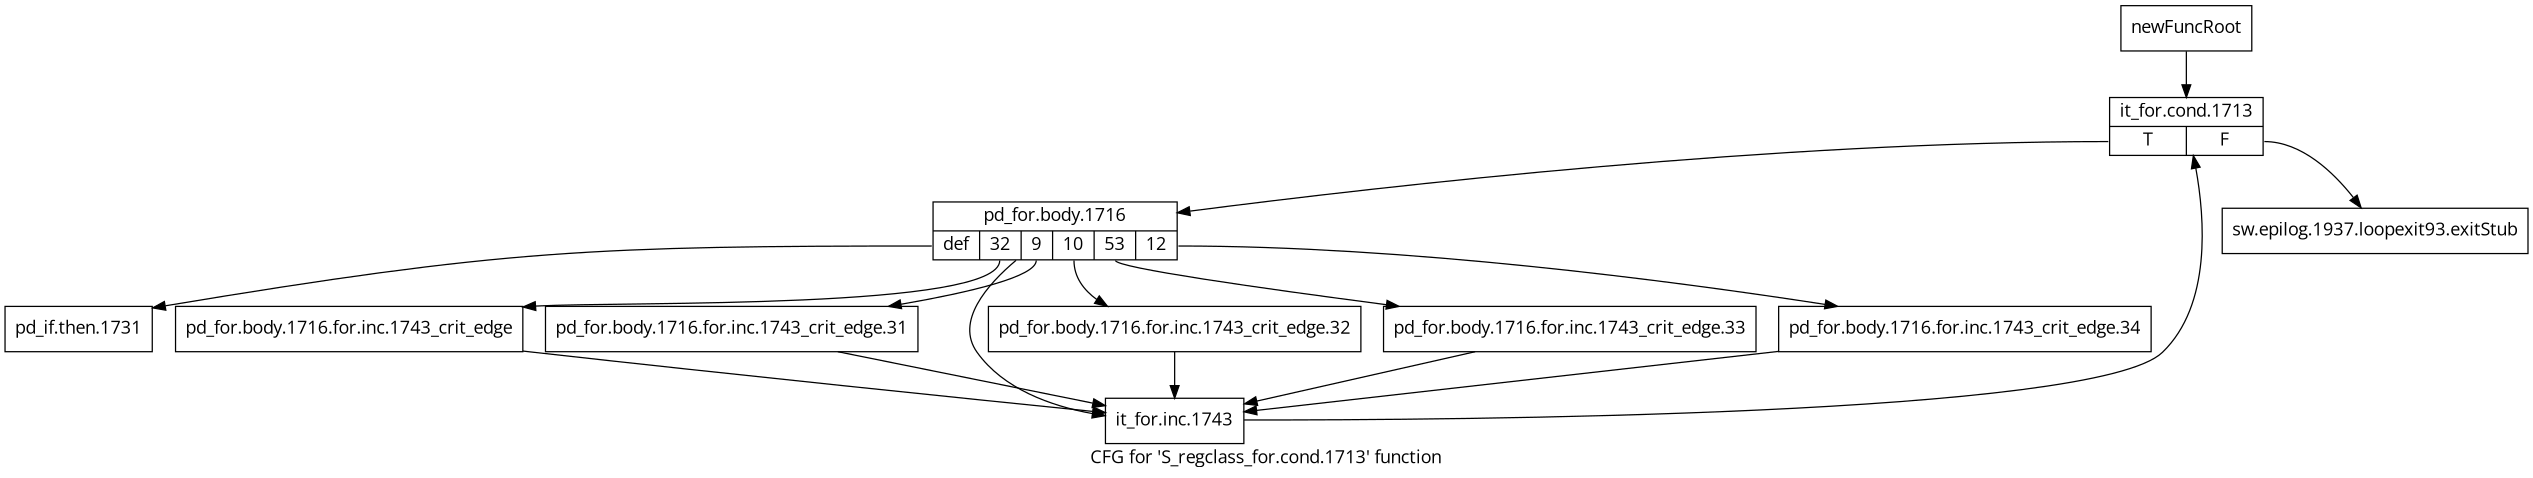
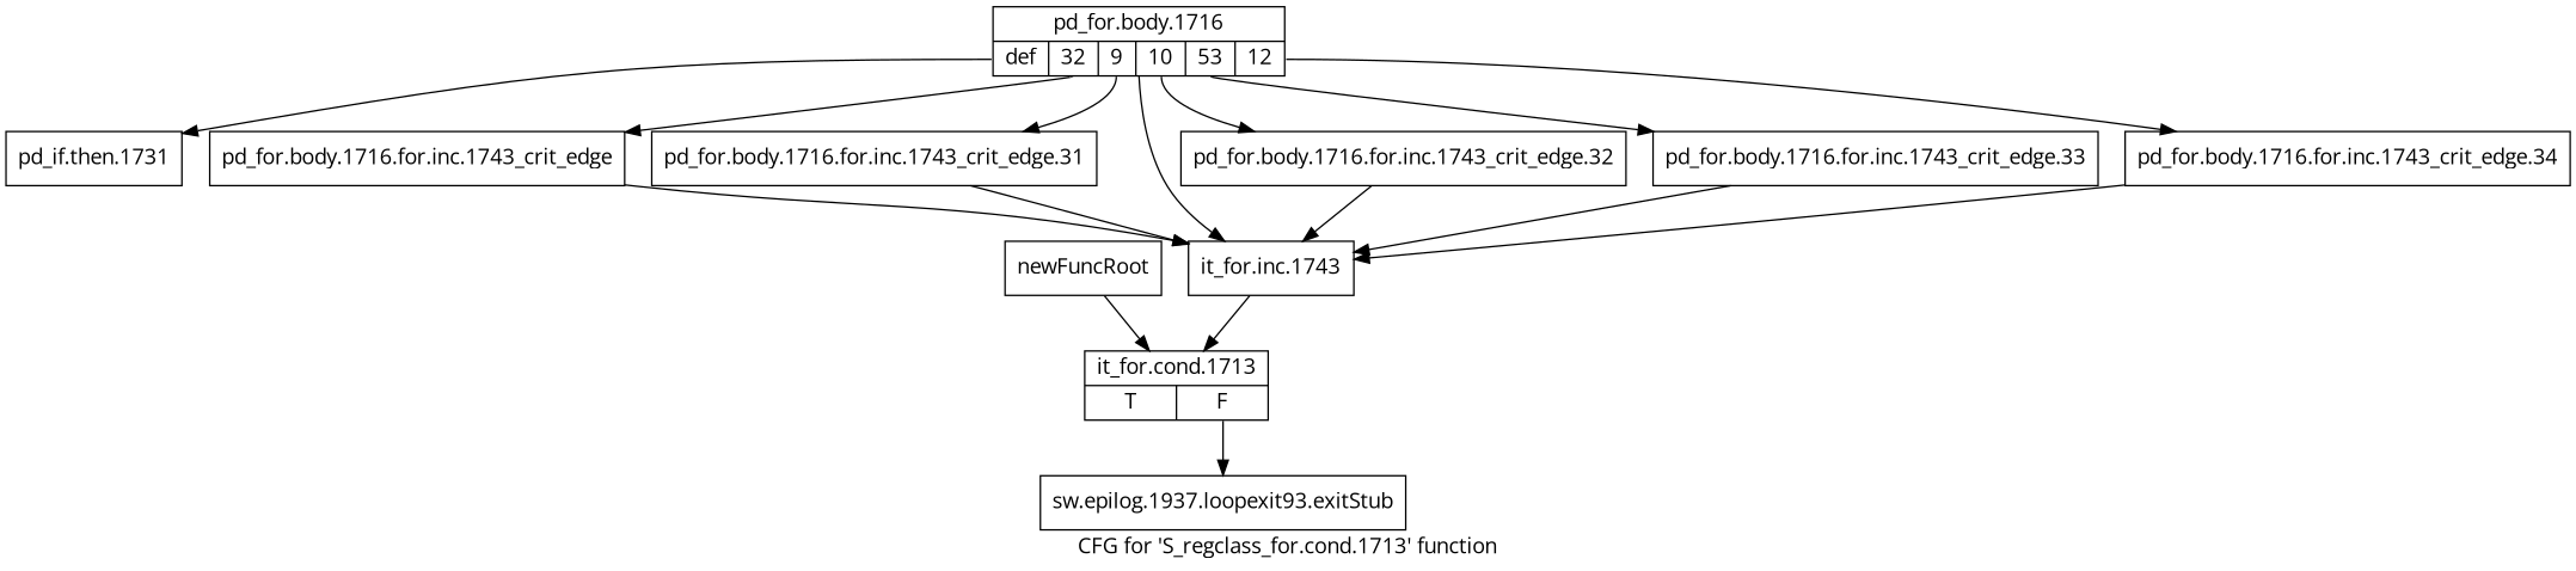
  digraph {
    fontname="Open Sans"
    label="CFG for 'S_regclass_for.cond.1713' function"
    node [fontname="Open Sans" shape=record]
    edge [fontname="Open Sans"]
    n1 [label="{newFuncRoot}"]
    n2 [label="{it_for.cond.1713|{<s0>T|<s1>F}}"]
    n3 [label="{sw.epilog.1937.loopexit93.exitStub}"]
    n4 [label="{pd_for.body.1716|{<s0>def|<s1>32|<s2>9|<s3>10|<s4>53|<s5>12}}"]
    n5 [label="{pd_if.then.1731}"]
    n6 [label="{pd_for.body.1716.for.inc.1743_crit_edge}"]
    n7 [label="{pd_for.body.1716.for.inc.1743_crit_edge.31}"]
    n8 [label="{pd_for.body.1716.for.inc.1743_crit_edge.32}"]
    n9 [label="{pd_for.body.1716.for.inc.1743_crit_edge.33}"]
    n10 [label="{pd_for.body.1716.for.inc.1743_crit_edge.34}"]
    n11 [label="{it_for.inc.1743}"]
    n1 -> n2
    n2 -> n3 [tailport=s1]
-   n2 -> n4 [tailport=s0]
    n4 -> n5 [tailport=s0]
    n4 -> n6 [tailport=s1]
    n4 -> n7 [tailport=s2]
    n4 -> n8 [tailport=s3]
    n4 -> n9 [tailport=s4]
    n4 -> n10 [tailport=s5]
    n4 -> n11
    n6 -> n11
    n7 -> n11
    n8 -> n11
    n9 -> n11
    n10 -> n11
    n11 -> n2
  }
